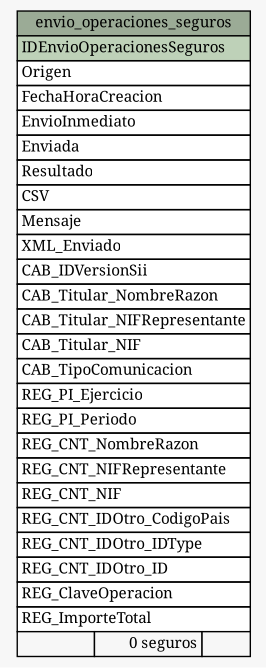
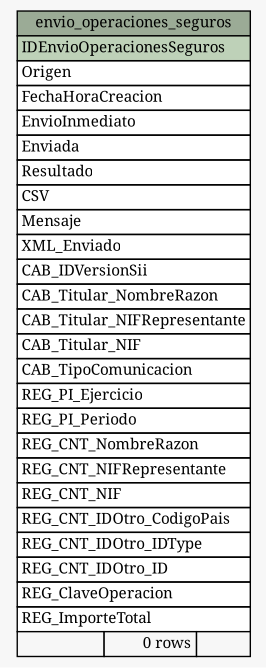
  digraph {
    bgcolor="#f7f7f7"
    fontname="Noto Serif"
    fontsize=11
    nodesep=0.18
    rankdir=RL
    ranksep=0.46
-   n1 [fontname="Noto Serif" fontsize=11 label=<     <TABLE BORDER="0" CELLBORDER="1" CELLSPACING="0" BGCOLOR="#ffffff">       <TR><TD COLSPAN="3" BGCOLOR="#9bab96" ALIGN="CENTER">envio_operaciones_seguros</TD></TR>       <TR><TD PORT="IDEnvioOperacionesSeguros" COLSPAN="3" BGCOLOR="#bed1b8" ALIGN="LEFT">IDEnvioOperacionesSeguros</TD></TR>       <TR><TD PORT="Origen" COLSPAN="3" ALIGN="LEFT">Origen</TD></TR>       <TR><TD PORT="FechaHoraCreacion" COLSPAN="3" ALIGN="LEFT">FechaHoraCreacion</TD></TR>       <TR><TD PORT="EnvioInmediato" COLSPAN="3" ALIGN="LEFT">EnvioInmediato</TD></TR>       <TR><TD PORT="Enviada" COLSPAN="3" ALIGN="LEFT">Enviada</TD></TR>       <TR><TD PORT="Resultado" COLSPAN="3" ALIGN="LEFT">Resultado</TD></TR>       <TR><TD PORT="CSV" COLSPAN="3" ALIGN="LEFT">CSV</TD></TR>       <TR><TD PORT="Mensaje" COLSPAN="3" ALIGN="LEFT">Mensaje</TD></TR>       <TR><TD PORT="XML_Enviado" COLSPAN="3" ALIGN="LEFT">XML_Enviado</TD></TR>       <TR><TD PORT="CAB_IDVersionSii" COLSPAN="3" ALIGN="LEFT">CAB_IDVersionSii</TD></TR>       <TR><TD PORT="CAB_Titular_NombreRazon" COLSPAN="3" ALIGN="LEFT">CAB_Titular_NombreRazon</TD></TR>       <TR><TD PORT="CAB_Titular_NIFRepresentante" COLSPAN="3" ALIGN="LEFT">CAB_Titular_NIFRepresentante</TD></TR>       <TR><TD PORT="CAB_Titular_NIF" COLSPAN="3" ALIGN="LEFT">CAB_Titular_NIF</TD></TR>       <TR><TD PORT="CAB_TipoComunicacion" COLSPAN="3" ALIGN="LEFT">CAB_TipoComunicacion</TD></TR>       <TR><TD PORT="REG_PI_Ejercicio" COLSPAN="3" ALIGN="LEFT">REG_PI_Ejercicio</TD></TR>       <TR><TD PORT="REG_PI_Periodo" COLSPAN="3" ALIGN="LEFT">REG_PI_Periodo</TD></TR>       <TR><TD PORT="REG_CNT_NombreRazon" COLSPAN="3" ALIGN="LEFT">REG_CNT_NombreRazon</TD></TR>       <TR><TD PORT="REG_CNT_NIFRepresentante" COLSPAN="3" ALIGN="LEFT">REG_CNT_NIFRepresentante</TD></TR>       <TR><TD PORT="REG_CNT_NIF" COLSPAN="3" ALIGN="LEFT">REG_CNT_NIF</TD></TR>       <TR><TD PORT="REG_CNT_IDOtro_CodigoPais" COLSPAN="3" ALIGN="LEFT">REG_CNT_IDOtro_CodigoPais</TD></TR>       <TR><TD PORT="REG_CNT_IDOtro_IDType" COLSPAN="3" ALIGN="LEFT">REG_CNT_IDOtro_IDType</TD></TR>       <TR><TD PORT="REG_CNT_IDOtro_ID" COLSPAN="3" ALIGN="LEFT">REG_CNT_IDOtro_ID</TD></TR>       <TR><TD PORT="REG_ClaveOperacion" COLSPAN="3" ALIGN="LEFT">REG_ClaveOperacion</TD></TR>       <TR><TD PORT="REG_ImporteTotal" COLSPAN="3" ALIGN="LEFT">REG_ImporteTotal</TD></TR>       <TR><TD ALIGN="LEFT" BGCOLOR="#f7f7f7">  </TD><TD ALIGN="RIGHT" BGCOLOR="#f7f7f7">0 seguros</TD><TD ALIGN="RIGHT" BGCOLOR="#f7f7f7">  </TD></TR>     </TABLE>> shape=plaintext]
+   n1 [fontname="Noto Serif" fontsize=11 label=<     <TABLE BORDER="0" CELLBORDER="1" CELLSPACING="0" BGCOLOR="#ffffff">       <TR><TD COLSPAN="3" BGCOLOR="#9bab96" ALIGN="CENTER">envio_operaciones_seguros</TD></TR>       <TR><TD PORT="IDEnvioOperacionesSeguros" COLSPAN="3" BGCOLOR="#bed1b8" ALIGN="LEFT">IDEnvioOperacionesSeguros</TD></TR>       <TR><TD PORT="Origen" COLSPAN="3" ALIGN="LEFT">Origen</TD></TR>       <TR><TD PORT="FechaHoraCreacion" COLSPAN="3" ALIGN="LEFT">FechaHoraCreacion</TD></TR>       <TR><TD PORT="EnvioInmediato" COLSPAN="3" ALIGN="LEFT">EnvioInmediato</TD></TR>       <TR><TD PORT="Enviada" COLSPAN="3" ALIGN="LEFT">Enviada</TD></TR>       <TR><TD PORT="Resultado" COLSPAN="3" ALIGN="LEFT">Resultado</TD></TR>       <TR><TD PORT="CSV" COLSPAN="3" ALIGN="LEFT">CSV</TD></TR>       <TR><TD PORT="Mensaje" COLSPAN="3" ALIGN="LEFT">Mensaje</TD></TR>       <TR><TD PORT="XML_Enviado" COLSPAN="3" ALIGN="LEFT">XML_Enviado</TD></TR>       <TR><TD PORT="CAB_IDVersionSii" COLSPAN="3" ALIGN="LEFT">CAB_IDVersionSii</TD></TR>       <TR><TD PORT="CAB_Titular_NombreRazon" COLSPAN="3" ALIGN="LEFT">CAB_Titular_NombreRazon</TD></TR>       <TR><TD PORT="CAB_Titular_NIFRepresentante" COLSPAN="3" ALIGN="LEFT">CAB_Titular_NIFRepresentante</TD></TR>       <TR><TD PORT="CAB_Titular_NIF" COLSPAN="3" ALIGN="LEFT">CAB_Titular_NIF</TD></TR>       <TR><TD PORT="CAB_TipoComunicacion" COLSPAN="3" ALIGN="LEFT">CAB_TipoComunicacion</TD></TR>       <TR><TD PORT="REG_PI_Ejercicio" COLSPAN="3" ALIGN="LEFT">REG_PI_Ejercicio</TD></TR>       <TR><TD PORT="REG_PI_Periodo" COLSPAN="3" ALIGN="LEFT">REG_PI_Periodo</TD></TR>       <TR><TD PORT="REG_CNT_NombreRazon" COLSPAN="3" ALIGN="LEFT">REG_CNT_NombreRazon</TD></TR>       <TR><TD PORT="REG_CNT_NIFRepresentante" COLSPAN="3" ALIGN="LEFT">REG_CNT_NIFRepresentante</TD></TR>       <TR><TD PORT="REG_CNT_NIF" COLSPAN="3" ALIGN="LEFT">REG_CNT_NIF</TD></TR>       <TR><TD PORT="REG_CNT_IDOtro_CodigoPais" COLSPAN="3" ALIGN="LEFT">REG_CNT_IDOtro_CodigoPais</TD></TR>       <TR><TD PORT="REG_CNT_IDOtro_IDType" COLSPAN="3" ALIGN="LEFT">REG_CNT_IDOtro_IDType</TD></TR>       <TR><TD PORT="REG_CNT_IDOtro_ID" COLSPAN="3" ALIGN="LEFT">REG_CNT_IDOtro_ID</TD></TR>       <TR><TD PORT="REG_ClaveOperacion" COLSPAN="3" ALIGN="LEFT">REG_ClaveOperacion</TD></TR>       <TR><TD PORT="REG_ImporteTotal" COLSPAN="3" ALIGN="LEFT">REG_ImporteTotal</TD></TR>       <TR><TD ALIGN="LEFT" BGCOLOR="#f7f7f7">  </TD><TD ALIGN="RIGHT" BGCOLOR="#f7f7f7">0 rows</TD><TD ALIGN="RIGHT" BGCOLOR="#f7f7f7">  </TD></TR>     </TABLE>> shape=plaintext]
  }
